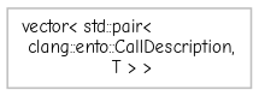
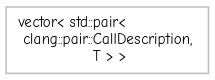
  digraph {
    rankdir=TB
    fontname="Comic Neue"
-   n1 [color=grey75 fontname="Comic Neue" fontsize=10 height=0.2 label="vector\< std::pair\<\l clang::ento::CallDescription,\l T \> \>" shape=record width=0.4]
+   n1 [color=grey75 fontname="Comic Neue" fontsize=10 height=0.2 label="vector\< std::pair\<\l clang::pair::CallDescription,\l T \> \>" shape=record width=0.4]
  }
